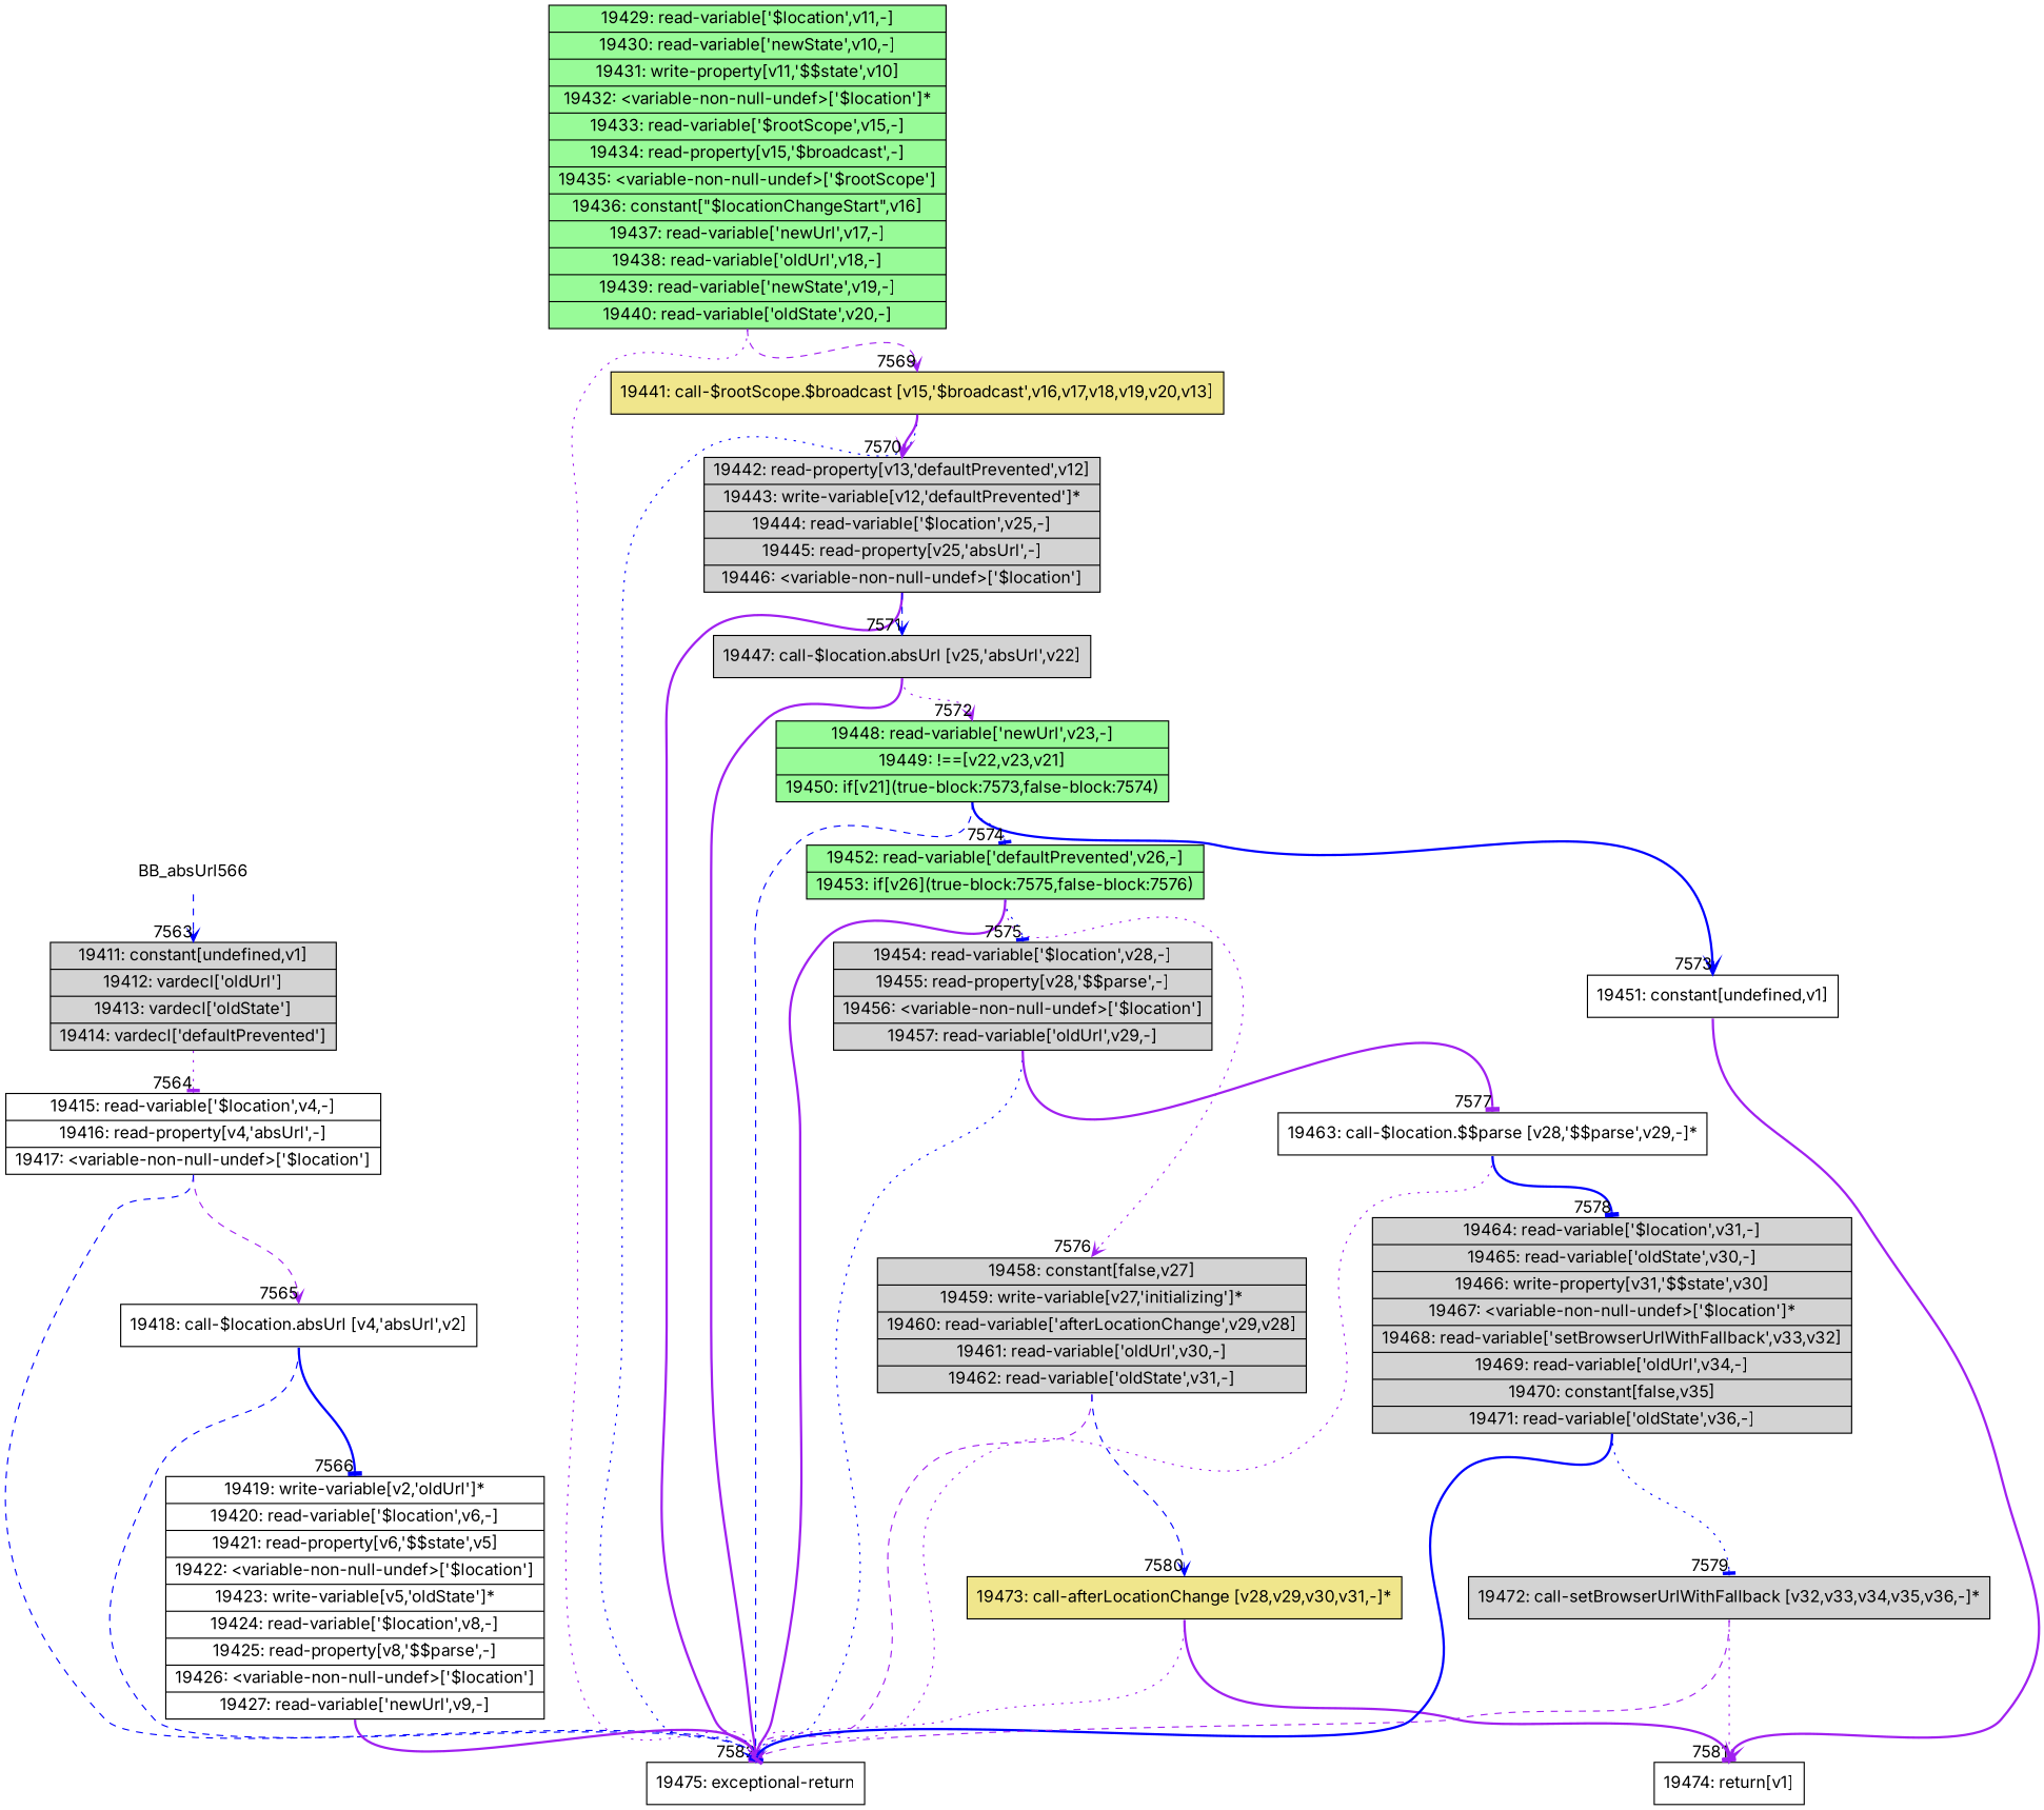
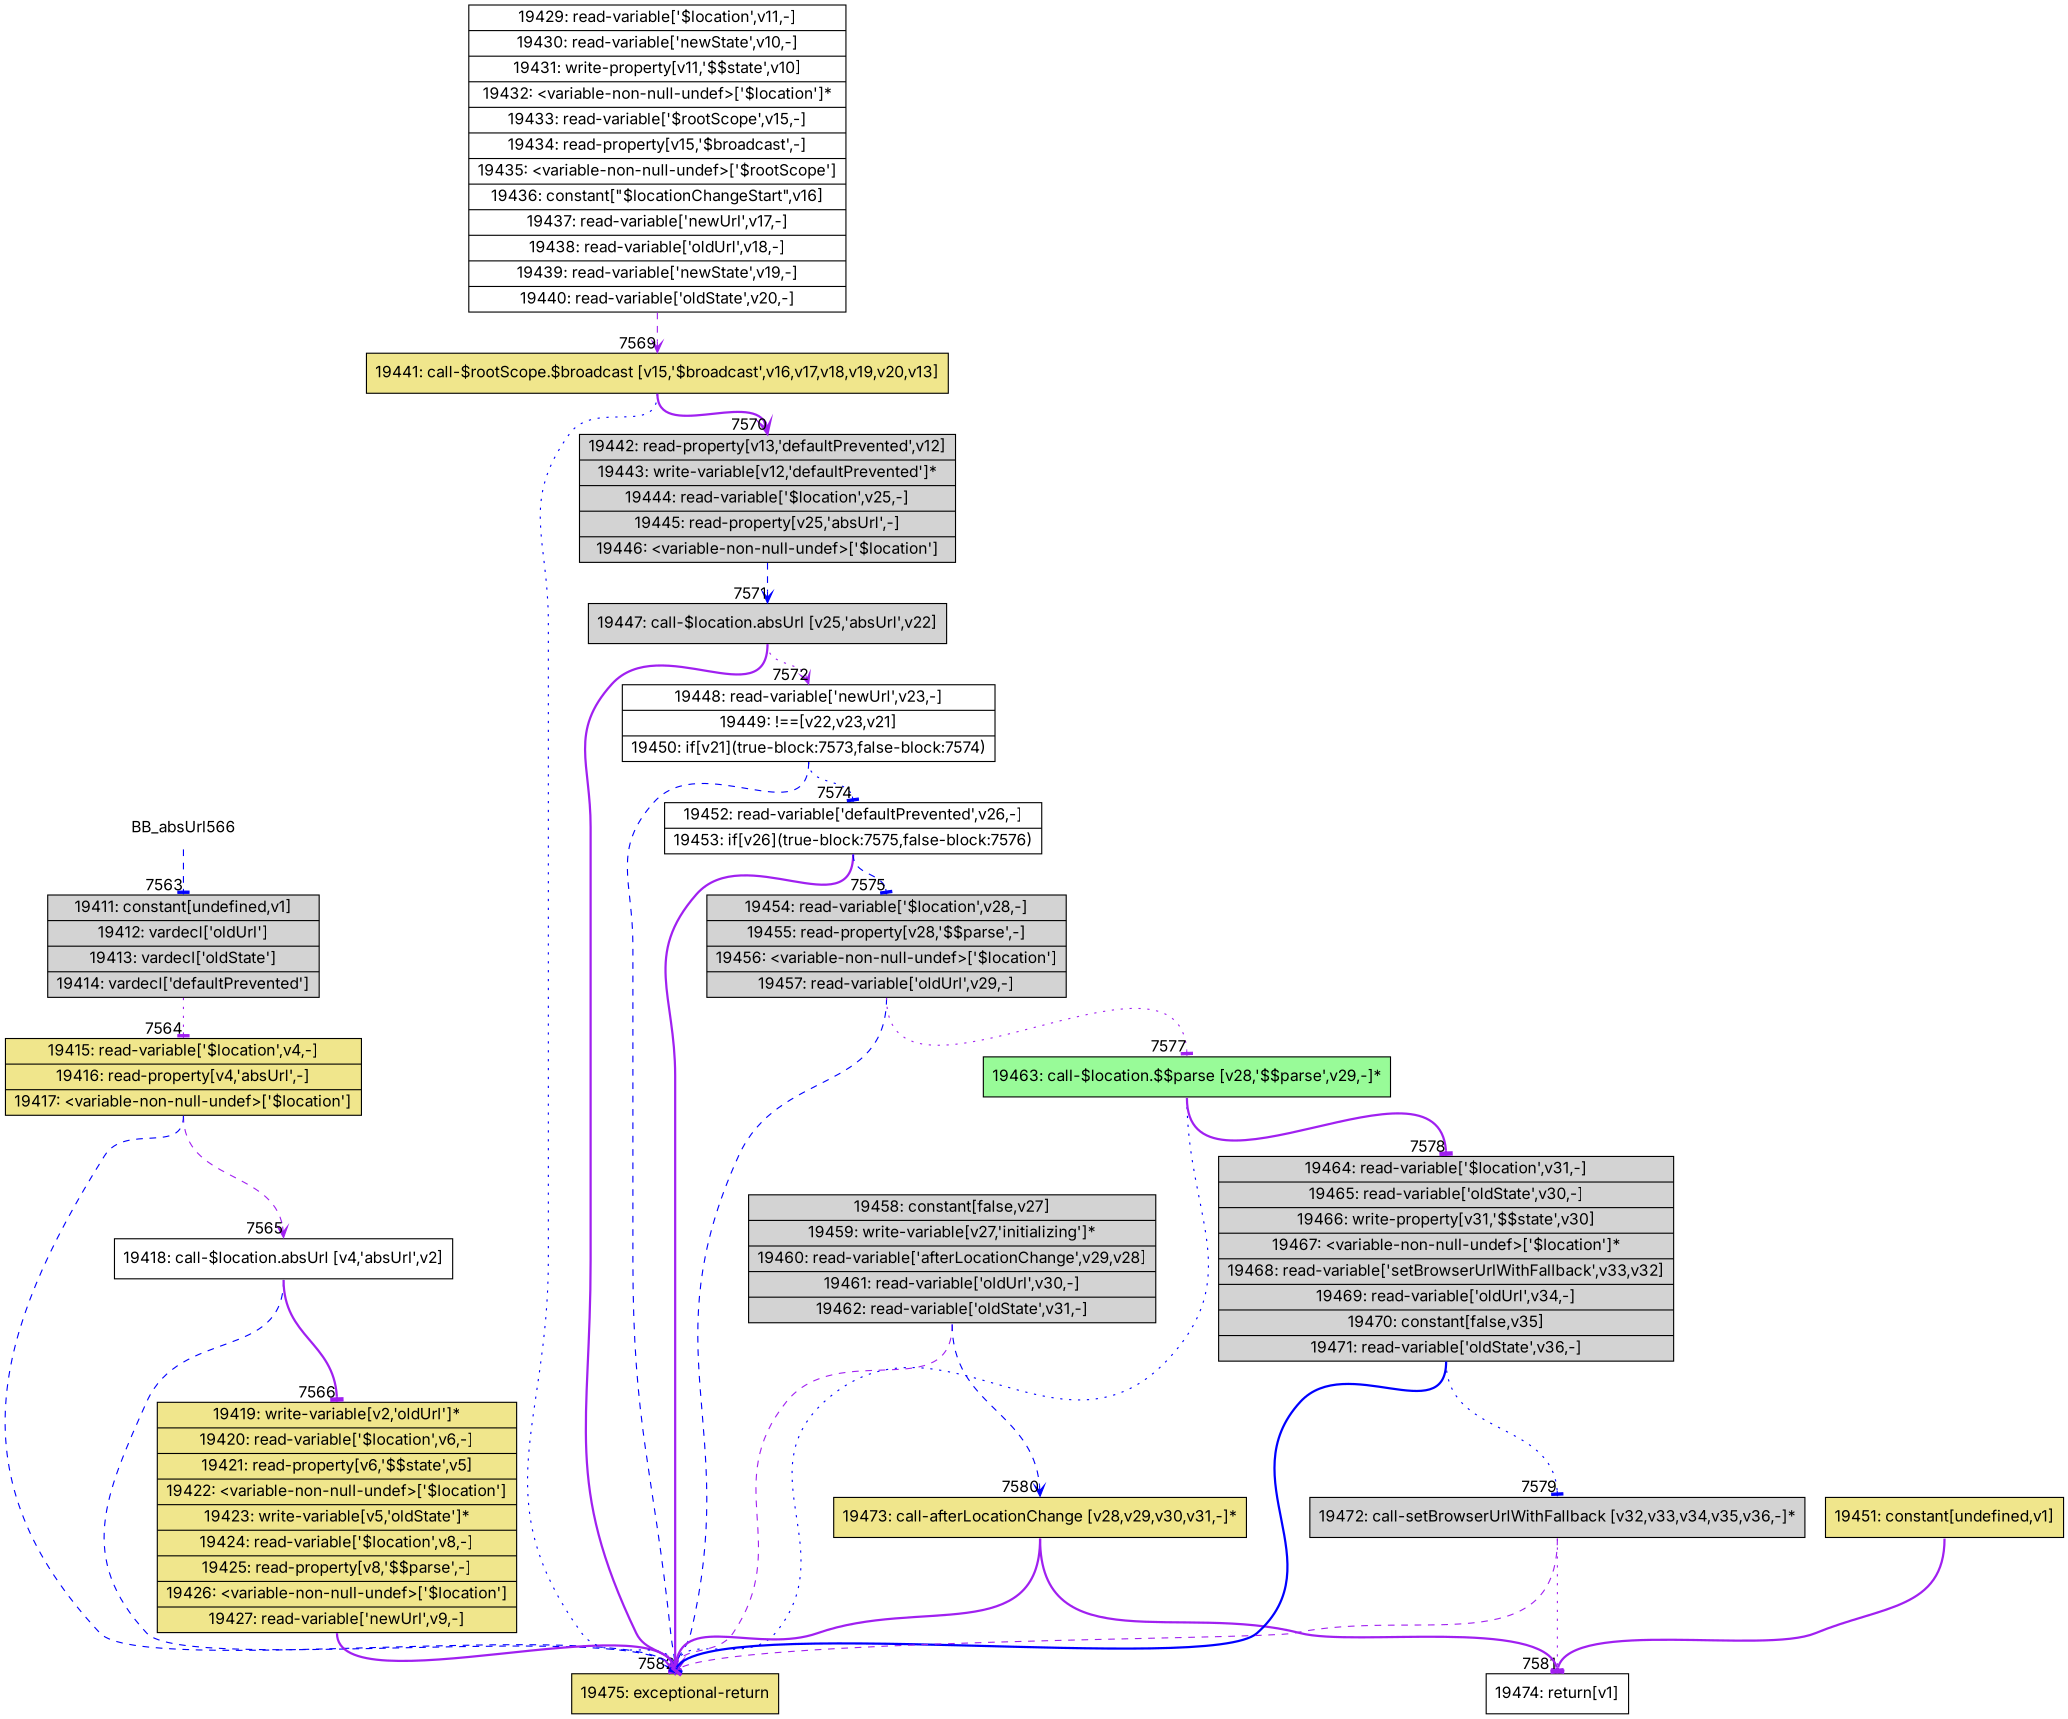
  digraph {
    fontname=Inter
    rankdir=TD
    node [fillcolor=lightgrey fontname=Inter shape=record style=filled]
    edge [arrowhead=tee color=purple fontname=Inter headport=n style=bold tailport=s]
    n1 [fillcolor=white label=BB_absUrl566 shape=none]
    n2 [label="{19411: constant[undefined,v1]|19412: vardecl['oldUrl']|19413: vardecl['oldState']|19414: vardecl['defaultPrevented']}"]
-   n3 [fillcolor=white label="{19415: read-variable['$location',v4,-]|19416: read-property[v4,'absUrl',-]|19417: \<variable-non-null-undef\>['$location']}"]
+   n3 [fillcolor=khaki label="{19415: read-variable['$location',v4,-]|19416: read-property[v4,'absUrl',-]|19417: \<variable-non-null-undef\>['$location']}"]
    n4 [fillcolor=white label="{19418: call-$location.absUrl [v4,'absUrl',v2]}"]
-   n5 [fillcolor=white label="{19475: exceptional-return}"]
-   n6 [fillcolor=white label="{19419: write-variable[v2,'oldUrl']*|19420: read-variable['$location',v6,-]|19421: read-property[v6,'$$state',v5]|19422: \<variable-non-null-undef\>['$location']|19423: write-variable[v5,'oldState']*|19424: read-variable['$location',v8,-]|19425: read-property[v8,'$$parse',-]|19426: \<variable-non-null-undef\>['$location']|19427: read-variable['newUrl',v9,-]}"]
-   n7 [fillcolor=palegreen label="{19429: read-variable['$location',v11,-]|19430: read-variable['newState',v10,-]|19431: write-property[v11,'$$state',v10]|19432: \<variable-non-null-undef\>['$location']*|19433: read-variable['$rootScope',v15,-]|19434: read-property[v15,'$broadcast',-]|19435: \<variable-non-null-undef\>['$rootScope']|19436: constant[\"$locationChangeStart\",v16]|19437: read-variable['newUrl',v17,-]|19438: read-variable['oldUrl',v18,-]|19439: read-variable['newState',v19,-]|19440: read-variable['oldState',v20,-]}"]
+   n5 [fillcolor=khaki label="{19475: exceptional-return}"]
+   n6 [fillcolor=khaki label="{19419: write-variable[v2,'oldUrl']*|19420: read-variable['$location',v6,-]|19421: read-property[v6,'$$state',v5]|19422: \<variable-non-null-undef\>['$location']|19423: write-variable[v5,'oldState']*|19424: read-variable['$location',v8,-]|19425: read-property[v8,'$$parse',-]|19426: \<variable-non-null-undef\>['$location']|19427: read-variable['newUrl',v9,-]}"]
+   n7 [fillcolor=white label="{19429: read-variable['$location',v11,-]|19430: read-variable['newState',v10,-]|19431: write-property[v11,'$$state',v10]|19432: \<variable-non-null-undef\>['$location']*|19433: read-variable['$rootScope',v15,-]|19434: read-property[v15,'$broadcast',-]|19435: \<variable-non-null-undef\>['$rootScope']|19436: constant[\"$locationChangeStart\",v16]|19437: read-variable['newUrl',v17,-]|19438: read-variable['oldUrl',v18,-]|19439: read-variable['newState',v19,-]|19440: read-variable['oldState',v20,-]}"]
    n8 [fillcolor=khaki label="{19441: call-$rootScope.$broadcast [v15,'$broadcast',v16,v17,v18,v19,v20,v13]}"]
    n9 [label="{19442: read-property[v13,'defaultPrevented',v12]|19443: write-variable[v12,'defaultPrevented']*|19444: read-variable['$location',v25,-]|19445: read-property[v25,'absUrl',-]|19446: \<variable-non-null-undef\>['$location']}"]
    n10 [label="{19447: call-$location.absUrl [v25,'absUrl',v22]}"]
-   n11 [fillcolor=palegreen label="{19448: read-variable['newUrl',v23,-]|19449: !==[v22,v23,v21]|19450: if[v21](true-block:7573,false-block:7574)}"]
-   n12 [fillcolor=white label="{19451: constant[undefined,v1]}"]
-   n13 [fillcolor=palegreen label="{19452: read-variable['defaultPrevented',v26,-]|19453: if[v26](true-block:7575,false-block:7576)}"]
+   n11 [fillcolor=white label="{19448: read-variable['newUrl',v23,-]|19449: !==[v22,v23,v21]|19450: if[v21](true-block:7573,false-block:7574)}"]
+   n12 [fillcolor=khaki label="{19451: constant[undefined,v1]}"]
+   n13 [fillcolor=white label="{19452: read-variable['defaultPrevented',v26,-]|19453: if[v26](true-block:7575,false-block:7576)}"]
    n14 [fillcolor=white label="{19474: return[v1]}"]
    n15 [label="{19454: read-variable['$location',v28,-]|19455: read-property[v28,'$$parse',-]|19456: \<variable-non-null-undef\>['$location']|19457: read-variable['oldUrl',v29,-]}"]
    n16 [label="{19458: constant[false,v27]|19459: write-variable[v27,'initializing']*|19460: read-variable['afterLocationChange',v29,v28]|19461: read-variable['oldUrl',v30,-]|19462: read-variable['oldState',v31,-]}"]
-   n17 [fillcolor=white label="{19463: call-$location.$$parse [v28,'$$parse',v29,-]*}"]
+   n17 [fillcolor=palegreen label="{19463: call-$location.$$parse [v28,'$$parse',v29,-]*}"]
    n18 [fillcolor=khaki label="{19473: call-afterLocationChange [v28,v29,v30,v31,-]*}"]
    n19 [label="{19464: read-variable['$location',v31,-]|19465: read-variable['oldState',v30,-]|19466: write-property[v31,'$$state',v30]|19467: \<variable-non-null-undef\>['$location']*|19468: read-variable['setBrowserUrlWithFallback',v33,v32]|19469: read-variable['oldUrl',v34,-]|19470: constant[false,v35]|19471: read-variable['oldState',v36,-]}"]
    n20 [label="{19472: call-setBrowserUrlWithFallback [v32,v33,v34,v35,v36,-]*}"]
-   n1 -> n2 [arrowhead=vee color=blue headlabel="    7563" style=dashed]
+   n1 -> n2 [color=blue headlabel="    7563" style=dashed]
    n2 -> n3 [headlabel="      7564" style=dotted]
    n3 -> n4 [arrowhead=vee headlabel="      7565" style=dashed]
    n3 -> n5 [arrowhead=vee color=blue headlabel="      7582" style=dashed]
-   n4 -> n5 [arrowhead=vee color=blue style=dashed]
-   n4 -> n6 [color=blue headlabel="      7566"]
+   n4 -> n5 [color=blue style=dashed]
+   n4 -> n6 [headlabel="      7566"]
    n6 -> n5
-   n7 -> n5 [arrowhead=vee style=dotted]
    n7 -> n8 [arrowhead=vee headlabel="      7569" style=dashed]
    n8 -> n5 [color=blue style=dotted]
    n8 -> n9 [arrowhead=vee headlabel="      7570"]
-   n9 -> n5
    n9 -> n10 [arrowhead=vee color=blue headlabel="      7571" style=dashed]
-   n10 -> n5
+   n10 -> n5 [arrowhead=vee]
    n10 -> n11 [arrowhead=vee headlabel="      7572" style=dotted]
    n11 -> n5 [color=blue style=dashed]
-   n11 -> n12 [arrowhead=vee color=blue headlabel="      7573"]
    n11 -> n13 [color=blue headlabel="      7574" style=dotted]
-   n12 -> n14 [arrowhead=vee headlabel="      7581"]
+   n12 -> n14 [headlabel="      7581"]
    n13 -> n5
-   n13 -> n15 [color=blue headlabel="      7575" style=dotted]
-   n13 -> n16 [arrowhead=vee headlabel="      7576" style=dotted]
-   n15 -> n5 [arrowhead=vee color=blue style=dotted]
-   n15 -> n17 [headlabel="      7577"]
+   n13 -> n15 [color=blue headlabel="      7575" style=dashed]
+   n15 -> n5 [arrowhead=vee color=blue style=dashed]
+   n15 -> n17 [headlabel="      7577" style=dotted]
    n16 -> n5 [arrowhead=vee style=dashed]
    n16 -> n18 [arrowhead=vee color=blue headlabel="      7580" style=dashed]
-   n17 -> n5 [arrowhead=vee style=dotted]
-   n17 -> n19 [color=blue headlabel="      7578"]
-   n18 -> n5 [arrowhead=vee style=dotted]
+   n17 -> n5 [arrowhead=vee color=blue style=dotted]
+   n17 -> n19 [headlabel="      7578"]
+   n18 -> n5 [arrowhead=vee]
    n18 -> n14
    n19 -> n5 [color=blue]
    n19 -> n20 [color=blue headlabel="      7579" style=dotted]
    n20 -> n5 [style=dashed]
    n20 -> n14 [style=dotted]
  }
